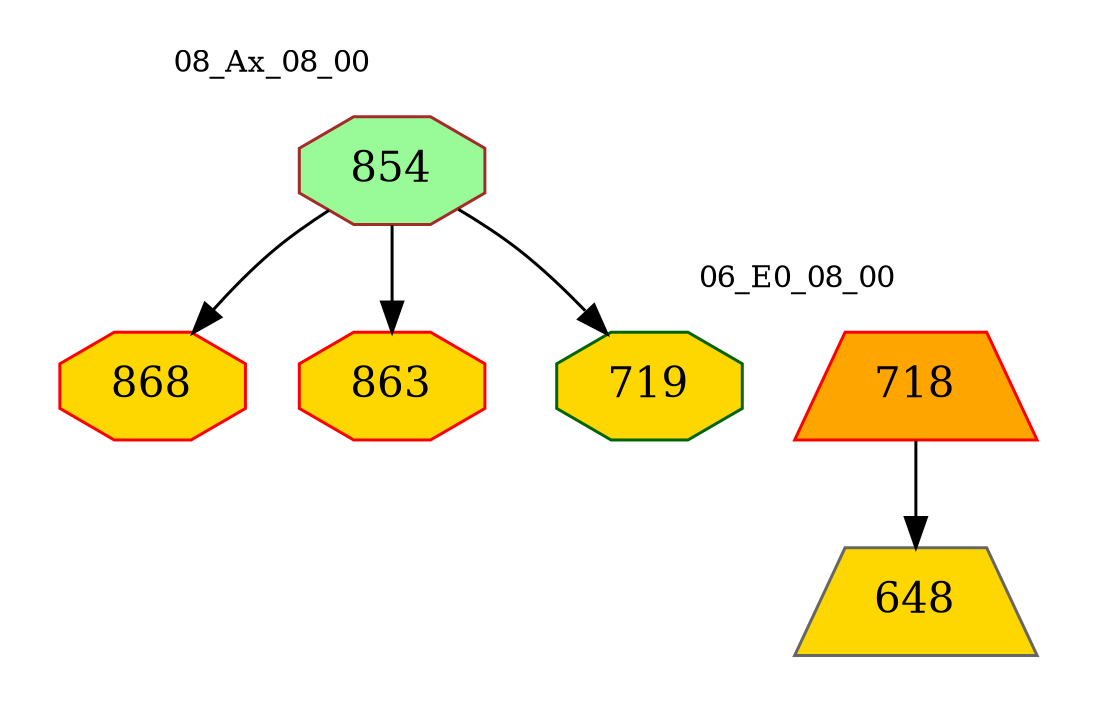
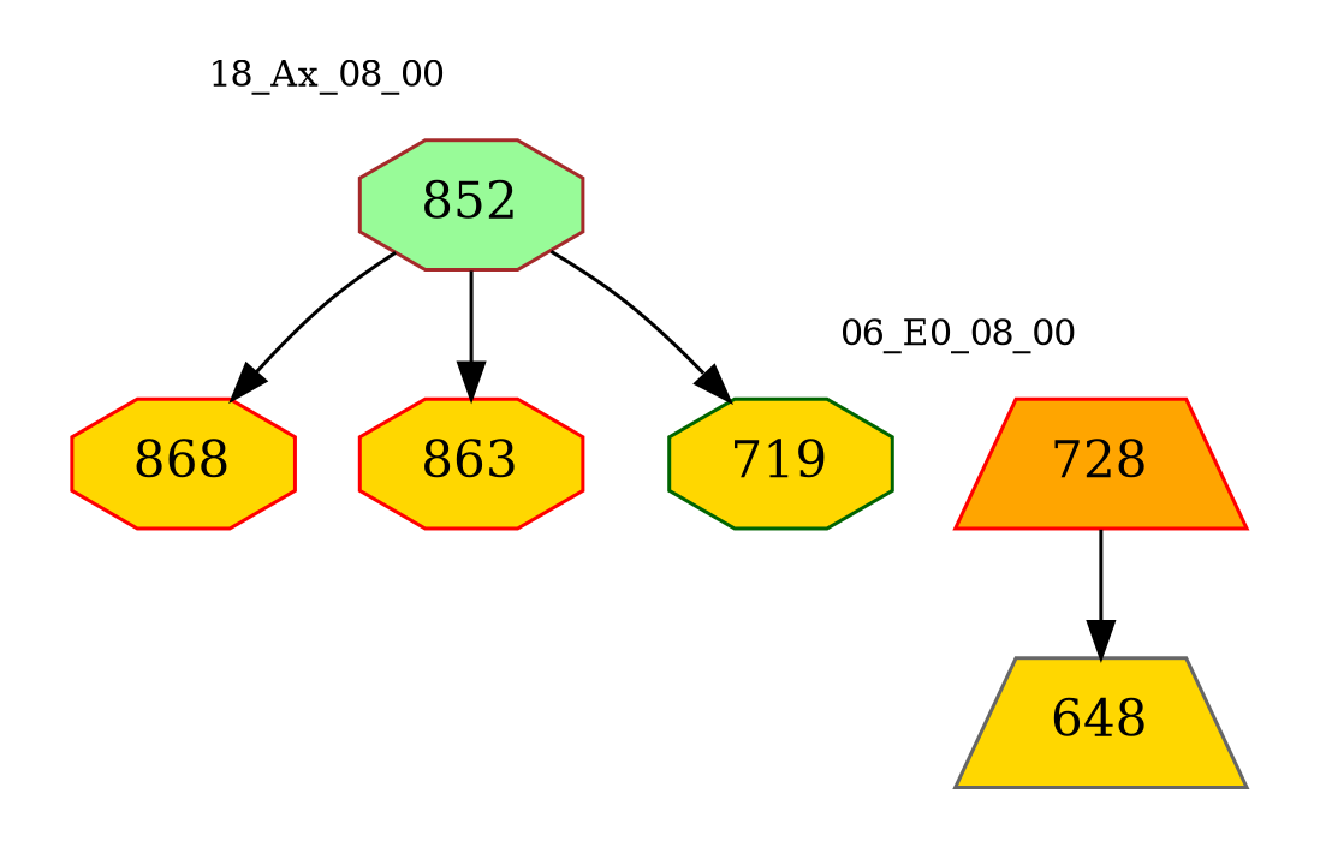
  digraph {
    node [color=red fillcolor=gold shape=octagon style=filled]
    edge [color=black]
-   n1 [color=brown fillcolor=palegreen label=854]
+   n1 [color=brown fillcolor=palegreen label=852]
    n2 [label=868]
    n3 [label=863]
-   n4 [fillcolor=orange label=718 shape=trapezium]
+   n4 [fillcolor=orange label=728 shape=trapezium]
    n5 [color=darkgreen label=719]
    n6 [color=gray40 label=648 shape=trapezium]
    subgraph cluster_1 {
      color=white
      fontsize=10
-     label="08_Ax_08_00"
+     label="18_Ax_08_00"
      n1
      n2
      n3
    }
    subgraph cluster_2 {
      color=white
      fontsize=10
      label="06_E0_08_00"
      n4
      n5
      n6
    }
    n1 -> n2
    n1 -> n3
    n1 -> n5
    n4 -> n6
  }
